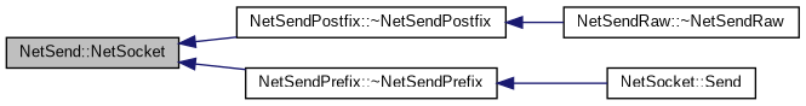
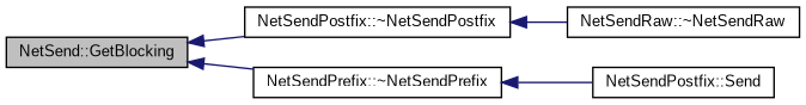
  digraph {
    fontname="Liberation Sans"
    rankdir=LR
    node [color=black fillcolor=white fontname="Liberation Sans" fontsize=10 shape=record style=filled]
    edge [color=midnightblue dir=back fontname="Liberation Sans" fontsize=10 labelfontname=FreeSans labelfontsize=10 style=solid]
-   n1 [fillcolor=grey75 fontcolor=black height=0.2 label="NetSend::NetSocket" width=0.4]
+   n1 [fillcolor=grey75 fontcolor=black height=0.2 label="NetSend::GetBlocking" width=0.4]
    n2 [height=0.2 label="NetSendPostfix::~NetSendPostfix" width=0.4]
    n3 [height=0.2 label="NetSendPrefix::~NetSendPrefix" width=0.4]
-   n4 [height=0.2 label="NetSocket::Send" width=0.4]
+   n4 [height=0.2 label="NetSendPostfix::Send" width=0.4]
    n5 [height=0.2 label="NetSendRaw::~NetSendRaw" width=0.4]
    n1 -> n2
    n1 -> n3
    n2 -> n5
    n3 -> n4
  }
